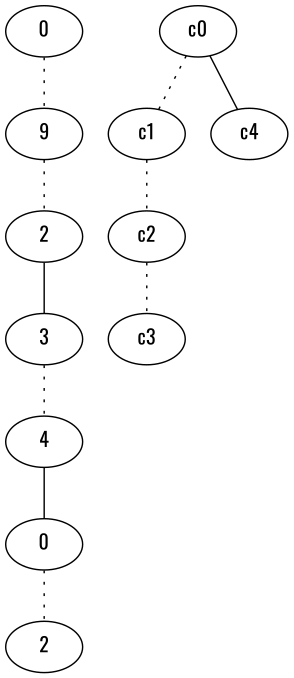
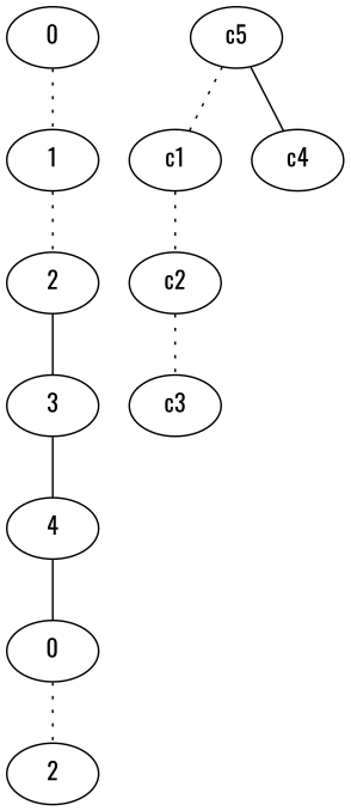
  graph {
    fontname=Oswald
    node [fontname=Oswald]
    edge [fontname=Oswald style=dotted]
    n1 [label=0]
-   n2 [label=9]
+   n2 [label=1]
    n3 [label=2]
    n4 [label=3]
    n5 [label=4]
    n6 [label=0]
    n7 [label=2]
-   c0
+   c0 [label=c5]
    c1
    c4
    c2
    c3
    n1 -- n2
    n2 -- n3
    n3 -- n4 [style=""]
-   n4 -- n5
+   n4 -- n5 [style=""]
    n5 -- n6 [style=""]
    n6 -- n7
    c0 -- c1
    c0 -- c4 [style=""]
    c1 -- c2
    c2 -- c3
  }
